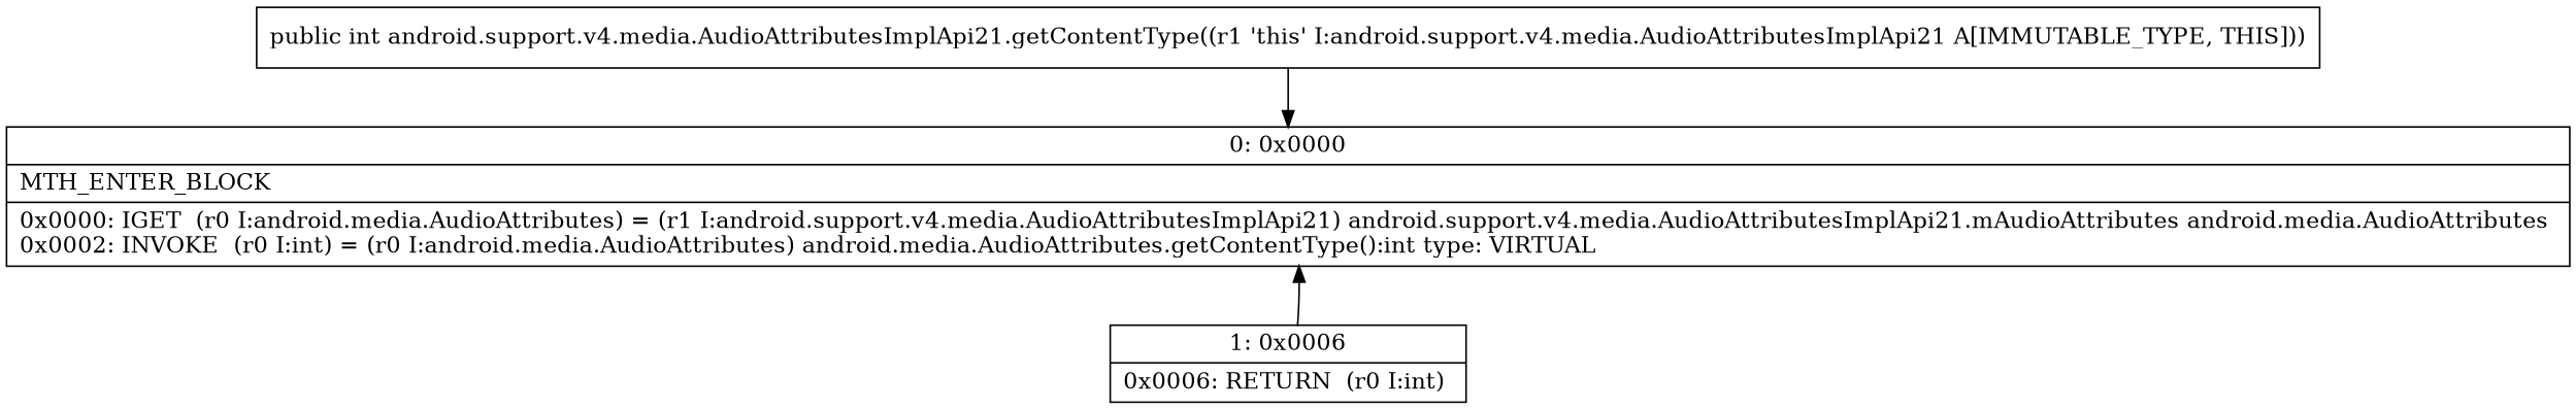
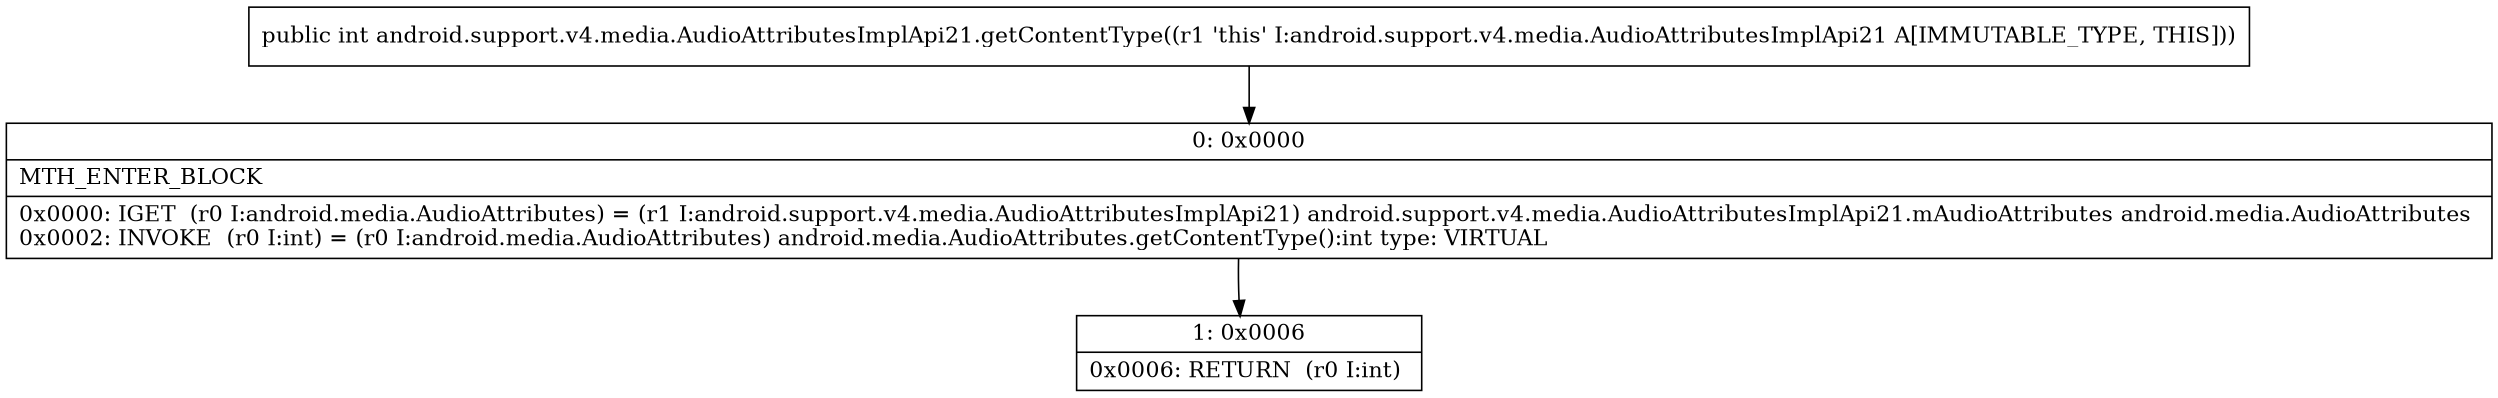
  digraph {
    node [shape=record]
    n1 [label="{0\:\ 0x0000|MTH_ENTER_BLOCK\l|0x0000: IGET  (r0 I:android.media.AudioAttributes) = (r1 I:android.support.v4.media.AudioAttributesImplApi21) android.support.v4.media.AudioAttributesImplApi21.mAudioAttributes android.media.AudioAttributes \l0x0002: INVOKE  (r0 I:int) = (r0 I:android.media.AudioAttributes) android.media.AudioAttributes.getContentType():int type: VIRTUAL \l}"]
    n2 [label="{1\:\ 0x0006|0x0006: RETURN  (r0 I:int) \l}"]
    n3 [label="{public int android.support.v4.media.AudioAttributesImplApi21.getContentType((r1 'this' I:android.support.v4.media.AudioAttributesImplApi21 A[IMMUTABLE_TYPE, THIS])) }"]
-   n2 -> n1
+   n1 -> n2
    n3 -> n1
  }
